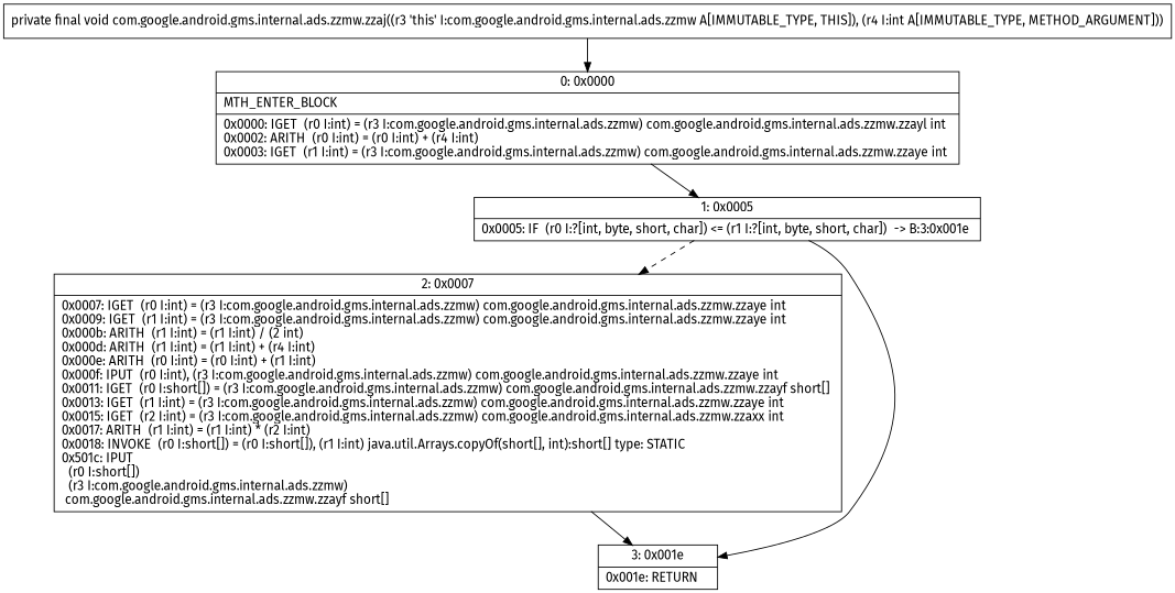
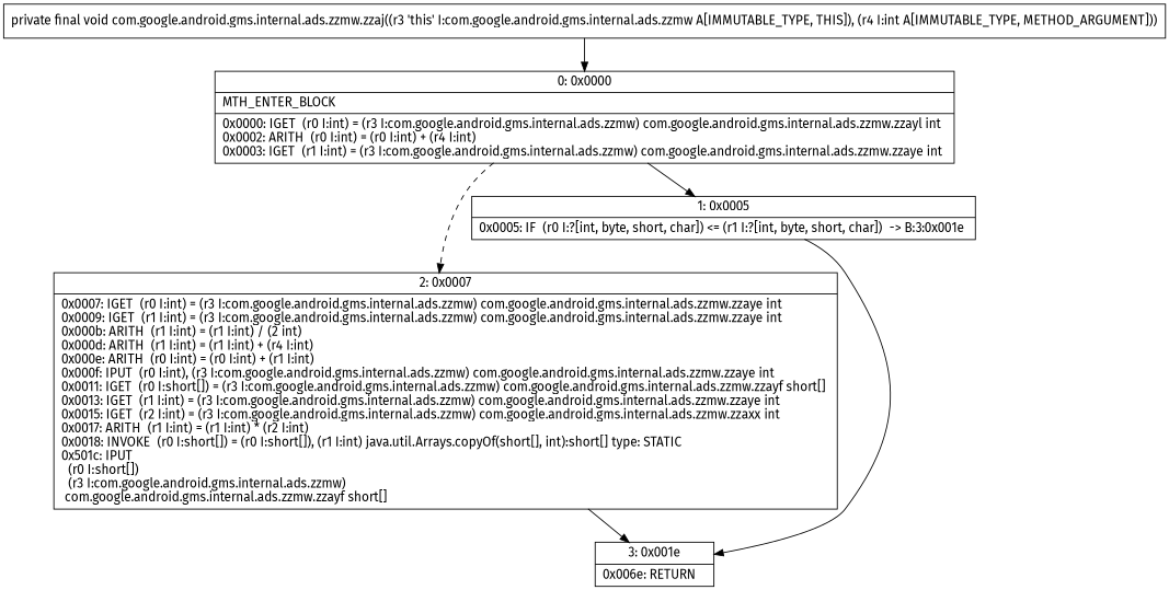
  digraph {
    fontname="Fira Sans"
    node [fontname="Fira Sans" shape=record]
    edge [fontname="Fira Sans"]
    n1 [label="{0\:\ 0x0000|MTH_ENTER_BLOCK\l|0x0000: IGET  (r0 I:int) = (r3 I:com.google.android.gms.internal.ads.zzmw) com.google.android.gms.internal.ads.zzmw.zzayl int \l0x0002: ARITH  (r0 I:int) = (r0 I:int) + (r4 I:int) \l0x0003: IGET  (r1 I:int) = (r3 I:com.google.android.gms.internal.ads.zzmw) com.google.android.gms.internal.ads.zzmw.zzaye int \l}"]
    n2 [label="{1\:\ 0x0005|0x0005: IF  (r0 I:?[int, byte, short, char]) \<= (r1 I:?[int, byte, short, char])  \-\> B:3:0x001e \l}"]
    n3 [label="{2\:\ 0x0007|0x0007: IGET  (r0 I:int) = (r3 I:com.google.android.gms.internal.ads.zzmw) com.google.android.gms.internal.ads.zzmw.zzaye int \l0x0009: IGET  (r1 I:int) = (r3 I:com.google.android.gms.internal.ads.zzmw) com.google.android.gms.internal.ads.zzmw.zzaye int \l0x000b: ARITH  (r1 I:int) = (r1 I:int) \/ (2 int) \l0x000d: ARITH  (r1 I:int) = (r1 I:int) + (r4 I:int) \l0x000e: ARITH  (r0 I:int) = (r0 I:int) + (r1 I:int) \l0x000f: IPUT  (r0 I:int), (r3 I:com.google.android.gms.internal.ads.zzmw) com.google.android.gms.internal.ads.zzmw.zzaye int \l0x0011: IGET  (r0 I:short[]) = (r3 I:com.google.android.gms.internal.ads.zzmw) com.google.android.gms.internal.ads.zzmw.zzayf short[] \l0x0013: IGET  (r1 I:int) = (r3 I:com.google.android.gms.internal.ads.zzmw) com.google.android.gms.internal.ads.zzmw.zzaye int \l0x0015: IGET  (r2 I:int) = (r3 I:com.google.android.gms.internal.ads.zzmw) com.google.android.gms.internal.ads.zzmw.zzaxx int \l0x0017: ARITH  (r1 I:int) = (r1 I:int) * (r2 I:int) \l0x0018: INVOKE  (r0 I:short[]) = (r0 I:short[]), (r1 I:int) java.util.Arrays.copyOf(short[], int):short[] type: STATIC \l0x501c: IPUT  \l  (r0 I:short[])\l  (r3 I:com.google.android.gms.internal.ads.zzmw)\l com.google.android.gms.internal.ads.zzmw.zzayf short[] \l}"]
-   n4 [label="{3\:\ 0x001e|0x001e: RETURN   \l}"]
+   n4 [label="{3\:\ 0x001e|0x006e: RETURN   \l}"]
    n5 [label="{private final void com.google.android.gms.internal.ads.zzmw.zzaj((r3 'this' I:com.google.android.gms.internal.ads.zzmw A[IMMUTABLE_TYPE, THIS]), (r4 I:int A[IMMUTABLE_TYPE, METHOD_ARGUMENT])) }"]
    n1 -> n2
-   n2 -> n3 [style=dashed]
+   n1 -> n3 [style=dashed]
    n2 -> n4
    n3 -> n4
    n5 -> n1
  }
